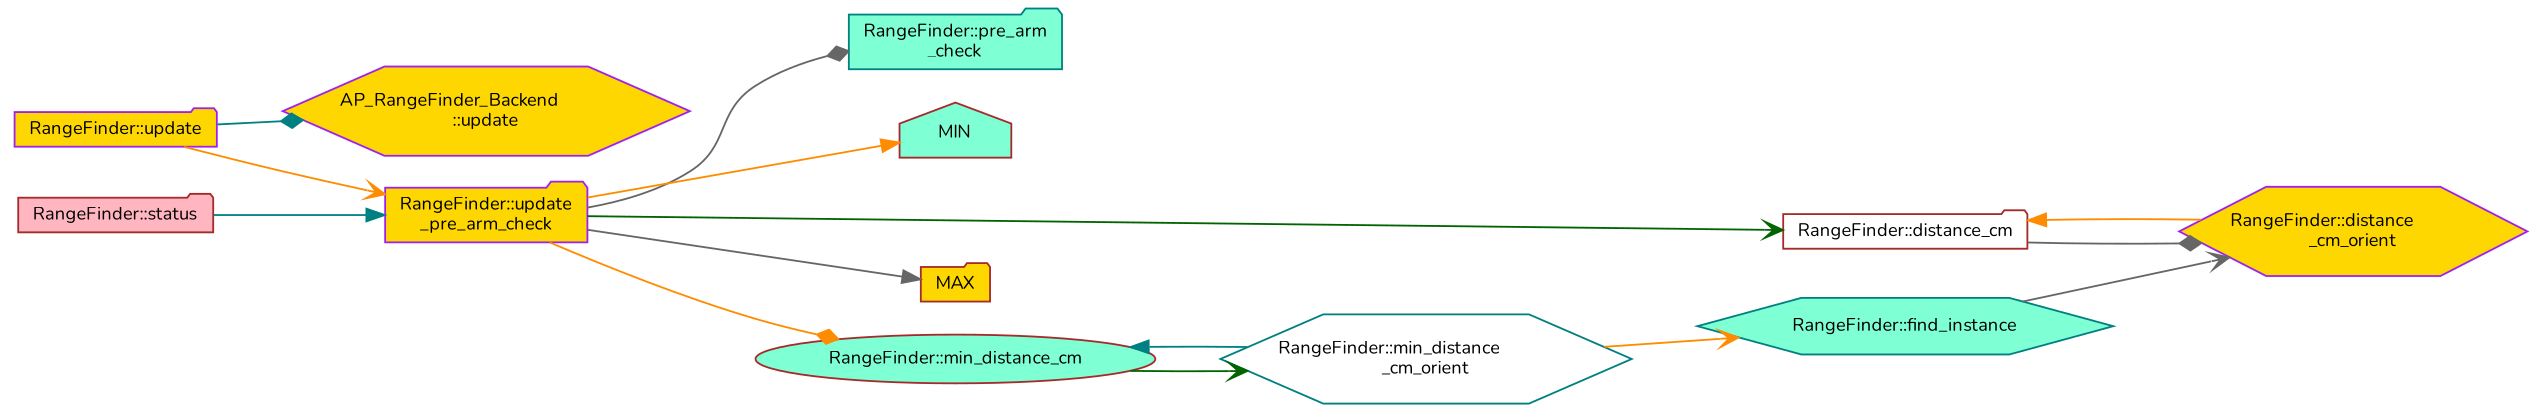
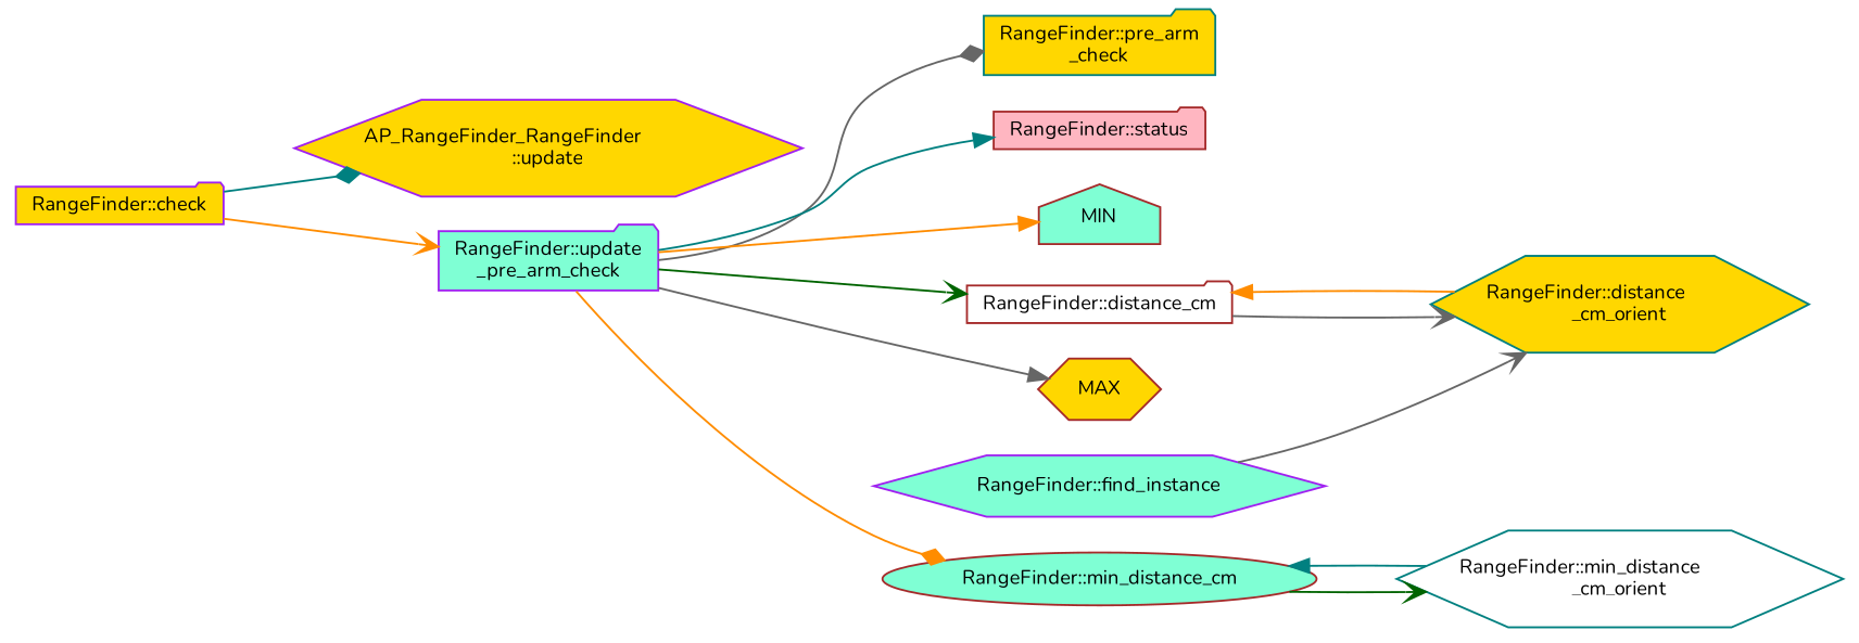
  digraph {
    fontname=Nunito
    rankdir=LR
    node [color=purple fillcolor=gold fontname=Nunito fontsize=10 shape=folder style=filled]
    edge [arrowhead=vee color=darkorange fontname=Nunito fontsize=10 labelfontname=Helvetica labelfontsize=10 style=solid]
-   n1 [fontcolor=black height=0.2 label="RangeFinder::update" width=0.4]
-   n2 [height=0.2 label="AP_RangeFinder_Backend\l::update" shape=hexagon width=0.4]
-   n3 [height=0.2 label="RangeFinder::update\l_pre_arm_check" width=0.4]
-   n4 [color=teal fillcolor=aquamarine height=0.2 label="RangeFinder::pre_arm\l_check" width=0.4]
+   n1 [fontcolor=black height=0.2 label="RangeFinder::check" width=0.4]
+   n2 [height=0.2 label="AP_RangeFinder_RangeFinder\l::update" shape=hexagon width=0.4]
+   n3 [fillcolor=aquamarine height=0.2 label="RangeFinder::update\l_pre_arm_check" width=0.4]
+   n4 [color=teal height=0.2 label="RangeFinder::pre_arm\l_check" width=0.4]
    n5 [color=brown fillcolor=lightpink height=0.2 label="RangeFinder::status" width=0.4]
    n6 [color=brown fillcolor=aquamarine height=0.2 label=MIN shape=house width=0.4]
    n7 [color=brown fillcolor=white height=0.2 label="RangeFinder::distance_cm" width=0.4]
-   n8 [color=brown height=0.2 label=MAX width=0.4]
+   n8 [color=brown height=0.2 label=MAX shape=hexagon width=0.4]
    n9 [color=brown fillcolor=aquamarine height=0.2 label="RangeFinder::min_distance_cm" shape=ellipse width=0.4]
-   n10 [height=0.2 label="RangeFinder::distance\l_cm_orient" shape=hexagon width=0.4]
+   n10 [color=teal height=0.2 label="RangeFinder::distance\l_cm_orient" shape=hexagon width=0.4]
    n11 [color=teal fillcolor=white height=0.2 label="RangeFinder::min_distance\l_cm_orient" shape=hexagon width=0.4]
-   n12 [color=teal fillcolor=aquamarine height=0.2 label="RangeFinder::find_instance" shape=hexagon width=0.4]
+   n12 [fillcolor=aquamarine height=0.2 label="RangeFinder::find_instance" shape=hexagon width=0.4]
    n1 -> n2 [arrowhead=diamond color=teal]
    n1 -> n3
    n3 -> n4 [arrowhead=diamond color=gray40]
-   n5 -> n3 [arrowhead=normal color=teal]
+   n3 -> n5 [arrowhead=normal color=teal]
    n3 -> n6 [arrowhead=normal]
    n3 -> n7 [color=darkgreen]
    n3 -> n8 [arrowhead=normal color=gray40]
    n3 -> n9 [arrowhead=diamond]
-   n7 -> n10 [arrowhead=diamond color=gray40]
+   n7 -> n10 [color=gray40]
    n9 -> n11 [color=darkgreen]
    n10 -> n7 [arrowhead=normal]
    n11 -> n9 [arrowhead=normal color=teal]
-   n11 -> n12
    n12 -> n10 [color=gray40]
  }
